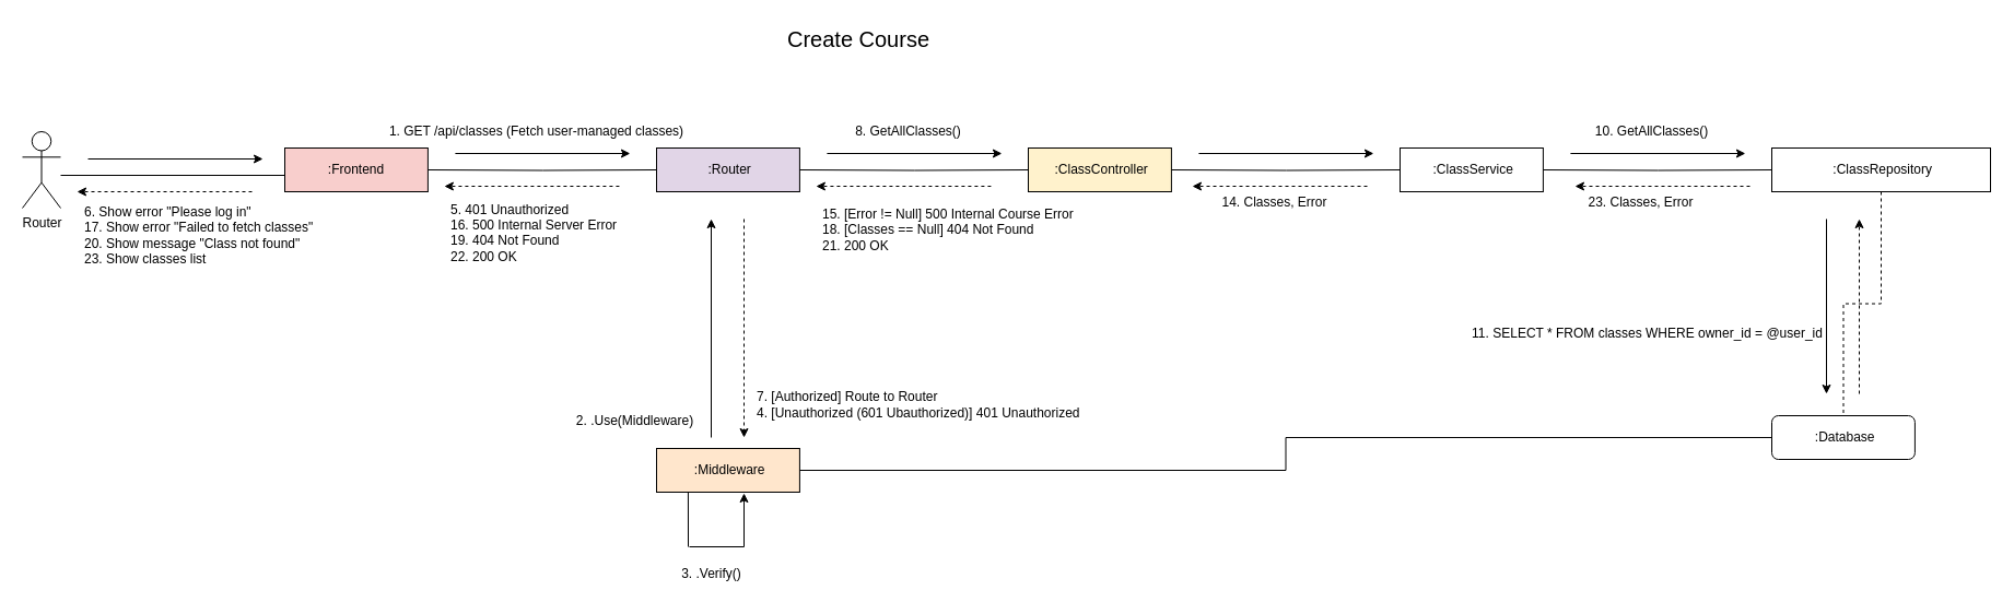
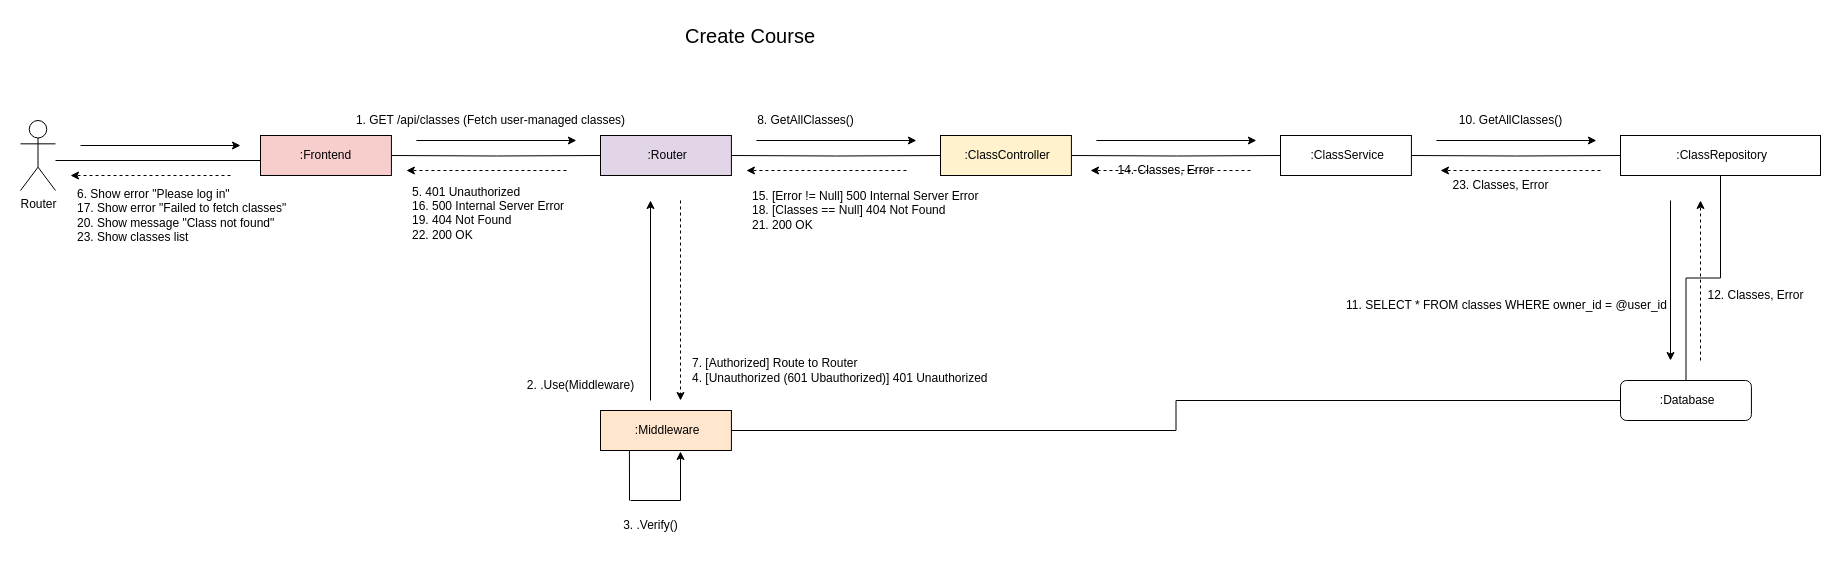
  <mxCell id="0" />
  <mxCell id="1" parent="0" />
  <mxCell id="2" style="edgeStyle=orthogonalEdgeStyle;rounded=0;orthogonalLoop=1;jettySize=auto;html=1;entryX=0;entryY=0.5;entryDx=0;entryDy=0;endArrow=none;startFill=0;" edge="1" parent="1"><mxGeometry relative="1" as="geometry"><mxPoint x="55" y="160" as="sourcePoint" /><mxPoint x="260" y="160" as="targetPoint" /></mxGeometry></mxCell>
  <mxCell id="3" value="Router" style="shape=umlActor;verticalLabelPosition=bottom;verticalAlign=top;html=1;outlineConnect=0;" vertex="1" parent="1"><mxGeometry x="20" y="120" width="35" height="70" as="geometry" /></mxCell>
  <mxCell id="4" value=":Frontend" style="rounded=0;whiteSpace=wrap;html=1;fillColor=#f8cecc;" vertex="1" parent="1"><mxGeometry x="260" y="135" width="130.91" height="40" as="geometry" /></mxCell>
  <mxCell id="5" value="" style="endArrow=classic;html=1;rounded=0;" edge="1" parent="1"><mxGeometry width="50" height="50" relative="1" as="geometry"><mxPoint x="80" y="145" as="sourcePoint" /><mxPoint x="240" y="145" as="targetPoint" /></mxGeometry></mxCell>
  <mxCell id="6" value="" style="endArrow=classic;html=1;rounded=0;dashed=1;" edge="1" parent="1"><mxGeometry width="50" height="50" relative="1" as="geometry"><mxPoint x="230" y="175" as="sourcePoint" /><mxPoint x="70" y="175" as="targetPoint" /></mxGeometry></mxCell>
  <mxCell id="7" value="&amp;nbsp;:Router" style="rounded=0;whiteSpace=wrap;html=1;fillColor=#e1d5e7;" vertex="1" parent="1"><mxGeometry x="600" y="135" width="130.91" height="40" as="geometry" /></mxCell>
  <mxCell id="8" style="edgeStyle=orthogonalEdgeStyle;rounded=0;orthogonalLoop=1;jettySize=auto;html=1;entryX=0;entryY=0.5;entryDx=0;entryDy=0;endArrow=none;startFill=0;" edge="1" parent="1" target="7"><mxGeometry relative="1" as="geometry"><mxPoint x="390.91" y="155" as="sourcePoint" /><mxPoint x="595.91" y="155" as="targetPoint" /></mxGeometry></mxCell>
  <mxCell id="9" value="" style="endArrow=classic;html=1;rounded=0;" edge="1" parent="1"><mxGeometry width="50" height="50" relative="1" as="geometry"><mxPoint x="415.91" y="140" as="sourcePoint" /><mxPoint x="575.91" y="140" as="targetPoint" /></mxGeometry></mxCell>
  <mxCell id="10" value="" style="endArrow=classic;html=1;rounded=0;dashed=1;" edge="1" parent="1"><mxGeometry width="50" height="50" relative="1" as="geometry"><mxPoint x="565.91" y="170" as="sourcePoint" /><mxPoint x="405.91" y="170" as="targetPoint" /></mxGeometry></mxCell>
  <mxCell id="11" value="&amp;nbsp;" style="text;whiteSpace=wrap;html=1;" vertex="1" parent="1"><mxGeometry x="500" y="120" width="40" height="40" as="geometry" /></mxCell>
  <mxCell id="12" value="&amp;nbsp;:ClassController" style="rounded=0;whiteSpace=wrap;html=1;fillColor=#fff2cc;" vertex="1" parent="1"><mxGeometry x="940" y="135" width="130.91" height="40" as="geometry" /></mxCell>
  <mxCell id="13" style="edgeStyle=orthogonalEdgeStyle;rounded=0;orthogonalLoop=1;jettySize=auto;html=1;entryX=0;entryY=0.5;entryDx=0;entryDy=0;endArrow=none;startFill=0;" edge="1" parent="1" target="12"><mxGeometry relative="1" as="geometry"><mxPoint x="730.91" y="155" as="sourcePoint" /><mxPoint x="935.91" y="155" as="targetPoint" /></mxGeometry></mxCell>
  <mxCell id="14" value="" style="endArrow=classic;html=1;rounded=0;" edge="1" parent="1"><mxGeometry width="50" height="50" relative="1" as="geometry"><mxPoint x="755.91" y="140" as="sourcePoint" /><mxPoint x="915.91" y="140" as="targetPoint" /></mxGeometry></mxCell>
  <mxCell id="15" value="" style="endArrow=classic;html=1;rounded=0;dashed=1;" edge="1" parent="1"><mxGeometry width="50" height="50" relative="1" as="geometry"><mxPoint x="905.91" y="170" as="sourcePoint" /><mxPoint x="745.91" y="170" as="targetPoint" /></mxGeometry></mxCell>
  <mxCell id="16" value="&amp;nbsp;:ClassService" style="rounded=0;whiteSpace=wrap;html=1;" vertex="1" parent="1"><mxGeometry x="1280" y="135" width="130.91" height="40" as="geometry" /></mxCell>
  <mxCell id="17" style="edgeStyle=orthogonalEdgeStyle;rounded=0;orthogonalLoop=1;jettySize=auto;html=1;entryX=0;entryY=0.5;entryDx=0;entryDy=0;endArrow=none;startFill=0;" edge="1" parent="1" target="16"><mxGeometry relative="1" as="geometry"><mxPoint x="1070.91" y="155" as="sourcePoint" /><mxPoint x="1275.91" y="155" as="targetPoint" /></mxGeometry></mxCell>
  <mxCell id="18" value="" style="endArrow=classic;html=1;rounded=0;" edge="1" parent="1"><mxGeometry width="50" height="50" relative="1" as="geometry"><mxPoint x="1095.91" y="140" as="sourcePoint" /><mxPoint x="1255.91" y="140" as="targetPoint" /></mxGeometry></mxCell>
  <mxCell id="19" value="" style="endArrow=classic;html=1;rounded=0;dashed=1;" edge="1" parent="1"><mxGeometry width="50" height="50" relative="1" as="geometry"><mxPoint x="1250" y="170" as="sourcePoint" /><mxPoint x="1090" y="170" as="targetPoint" /></mxGeometry></mxCell>
- <mxCell id="20" style="edgeStyle=orthogonalEdgeStyle;rounded=0;orthogonalLoop=1;jettySize=auto;html=1;endArrow=none;startFill=0;dashed=1;" edge="1" parent="1" source="21" target="40"><mxGeometry relative="1" as="geometry" /></mxCell>
+ <mxCell id="20" style="edgeStyle=orthogonalEdgeStyle;rounded=0;orthogonalLoop=1;jettySize=auto;html=1;endArrow=none;startFill=0;" edge="1" parent="1" source="21" target="40"><mxGeometry relative="1" as="geometry" /></mxCell>
  <mxCell id="21" value="&amp;nbsp;:ClassRepository" style="rounded=0;whiteSpace=wrap;html=1;" vertex="1" parent="1"><mxGeometry x="1620" y="135" width="200" height="40" as="geometry" /></mxCell>
  <mxCell id="22" style="edgeStyle=orthogonalEdgeStyle;rounded=0;orthogonalLoop=1;jettySize=auto;html=1;entryX=0;entryY=0.5;entryDx=0;entryDy=0;endArrow=none;startFill=0;" edge="1" parent="1" target="21"><mxGeometry relative="1" as="geometry"><mxPoint x="1410.91" y="155" as="sourcePoint" /><mxPoint x="1615.91" y="155" as="targetPoint" /></mxGeometry></mxCell>
  <mxCell id="23" value="" style="endArrow=classic;html=1;rounded=0;" edge="1" parent="1"><mxGeometry width="50" height="50" relative="1" as="geometry"><mxPoint x="1435.91" y="140" as="sourcePoint" /><mxPoint x="1595.91" y="140" as="targetPoint" /></mxGeometry></mxCell>
  <mxCell id="24" value="" style="endArrow=classic;html=1;rounded=0;dashed=1;" edge="1" parent="1"><mxGeometry width="50" height="50" relative="1" as="geometry"><mxPoint x="1600" y="170" as="sourcePoint" /><mxPoint x="1440" y="170" as="targetPoint" /></mxGeometry></mxCell>
  <mxCell id="25" style="edgeStyle=orthogonalEdgeStyle;rounded=0;orthogonalLoop=1;jettySize=auto;html=1;endArrow=none;startFill=0;" edge="1" parent="1" source="26" target="40"><mxGeometry relative="1" as="geometry" /></mxCell>
  <mxCell id="26" value="&amp;nbsp;:Middleware" style="rounded=0;whiteSpace=wrap;html=1;fillColor=#ffe6cc;" vertex="1" parent="1"><mxGeometry x="600" y="410" width="130.91" height="40" as="geometry" /></mxCell>
  <mxCell id="27" value="" style="endArrow=classic;html=1;rounded=0;" edge="1" parent="1"><mxGeometry width="50" height="50" relative="1" as="geometry"><mxPoint x="650" y="400" as="sourcePoint" /><mxPoint x="650" y="200" as="targetPoint" /></mxGeometry></mxCell>
  <mxCell id="28" value="" style="endArrow=classic;html=1;rounded=0;dashed=1;" edge="1" parent="1"><mxGeometry width="50" height="50" relative="1" as="geometry"><mxPoint x="680" y="200" as="sourcePoint" /><mxPoint x="680" y="400" as="targetPoint" /></mxGeometry></mxCell>
  <mxCell id="29" value="1. GET /api/classes (Fetch user-managed classes)" style="text;html=1;align=center;verticalAlign=middle;resizable=0;points=[];autosize=1;strokeColor=none;fillColor=none;" vertex="1" parent="1"><mxGeometry x="340" y="105" width="300" height="30" as="geometry" /></mxCell>
  <mxCell id="30" value="2. .Use(Middleware)" style="text;html=1;align=center;verticalAlign=middle;resizable=0;points=[];autosize=1;strokeColor=none;fillColor=none;" vertex="1" parent="1"><mxGeometry x="510" y="370" width="140" height="30" as="geometry" /></mxCell>
  <mxCell id="31" value="" style="endArrow=none;html=1;rounded=0;entryX=0.221;entryY=0.995;entryDx=0;entryDy=0;entryPerimeter=0;" edge="1" parent="1" target="26"><mxGeometry width="50" height="50" relative="1" as="geometry"><mxPoint x="629" y="500" as="sourcePoint" /><mxPoint x="630" y="450" as="targetPoint" /></mxGeometry></mxCell>
  <mxCell id="32" value="" style="endArrow=classic;html=1;rounded=0;" edge="1" parent="1"><mxGeometry width="50" height="50" relative="1" as="geometry"><mxPoint x="680" y="500" as="sourcePoint" /><mxPoint x="680" y="451" as="targetPoint" /></mxGeometry></mxCell>
  <mxCell id="33" value="" style="endArrow=none;html=1;rounded=0;" edge="1" parent="1"><mxGeometry width="50" height="50" relative="1" as="geometry"><mxPoint x="630" y="500" as="sourcePoint" /><mxPoint x="680" y="500" as="targetPoint" /></mxGeometry></mxCell>
  <mxCell id="34" value="3. .Verify()" style="text;html=1;align=center;verticalAlign=middle;resizable=0;points=[];autosize=1;strokeColor=none;fillColor=none;" vertex="1" parent="1"><mxGeometry x="610" y="510" width="80" height="30" as="geometry" /></mxCell>
  <mxCell id="35" value="&lt;div align=&quot;left&quot;&gt;5. 401 Unauthorized&lt;/div&gt;&lt;div align=&quot;left&quot;&gt;16. 500 Internal Server Error&lt;/div&gt;&lt;div align=&quot;left&quot;&gt;19. 404 Not Found&lt;/div&gt;&lt;div align=&quot;left&quot;&gt;22. 200 OK&lt;/div&gt;&lt;div align=&quot;left&quot;&gt;&lt;br&gt;&lt;/div&gt;" style="text;html=1;align=left;verticalAlign=middle;resizable=0;points=[];autosize=1;strokeColor=none;fillColor=none;" vertex="1" parent="1"><mxGeometry x="410" y="175" width="190" height="90" as="geometry" /></mxCell>
  <mxCell id="36" value="&lt;div&gt;6. Show error &quot;Please log in&quot;&lt;/div&gt;&lt;div&gt;17. Show error &quot;Failed to fetch classes&quot;&lt;/div&gt;&lt;div&gt;20. Show message &quot;Class not found&quot;&lt;/div&gt;&lt;div&gt;23. Show classes list&lt;/div&gt;" style="text;html=1;align=left;verticalAlign=middle;resizable=0;points=[];autosize=1;strokeColor=none;fillColor=none;" vertex="1" parent="1"><mxGeometry x="75" y="180" width="240" height="70" as="geometry" /></mxCell>
  <mxCell id="37" value="&lt;div align=&quot;left&quot;&gt;7. [Authorized] Route to Router&lt;/div&gt;&lt;div align=&quot;left&quot;&gt;4. [Unauthorized (601 Ubauthorized)] 401 Unauthorized&lt;/div&gt;" style="text;html=1;align=left;verticalAlign=middle;resizable=0;points=[];autosize=1;strokeColor=none;fillColor=none;" vertex="1" parent="1"><mxGeometry x="690" y="350" width="340" height="40" as="geometry" /></mxCell>
- <mxCell id="38" value="8. GetAllClasses()" style="text;html=1;align=center;verticalAlign=middle;resizable=0;points=[];autosize=1;strokeColor=none;fillColor=none;" vertex="1" parent="1"><mxGeometry x="770" y="105" width="120" height="30" as="geometry" /></mxCell>
+ <mxCell id="38" value="8. GetAllClasses()" style="text;html=1;align=center;verticalAlign=middle;resizable=0;points=[];autosize=1;strokeColor=none;fillColor=none;" vertex="1" parent="1"><mxGeometry x="745" y="105" width="120" height="30" as="geometry" /></mxCell>
  <mxCell id="39" value="10. GetAllClasses()" style="text;html=1;align=center;verticalAlign=middle;resizable=0;points=[];autosize=1;strokeColor=none;fillColor=none;" vertex="1" parent="1"><mxGeometry x="1445" y="105" width="130" height="30" as="geometry" /></mxCell>
  <mxCell id="40" value="&amp;nbsp;:Database" style="whiteSpace=wrap;html=1;rounded=1;" vertex="1" parent="1"><mxGeometry x="1620" y="380" width="130.91" height="40" as="geometry" /></mxCell>
  <mxCell id="41" value="" style="endArrow=classic;html=1;rounded=0;" edge="1" parent="1"><mxGeometry width="50" height="50" relative="1" as="geometry"><mxPoint x="1670" y="200" as="sourcePoint" /><mxPoint x="1670" y="360" as="targetPoint" /></mxGeometry></mxCell>
  <mxCell id="42" value="" style="endArrow=classic;html=1;rounded=0;dashed=1;" edge="1" parent="1"><mxGeometry width="50" height="50" relative="1" as="geometry"><mxPoint x="1700" y="360" as="sourcePoint" /><mxPoint x="1700" y="200" as="targetPoint" /></mxGeometry></mxCell>
  <mxCell id="43" value="11. SELECT * FROM classes WHERE owner_id = @user_id" style="text;html=1;align=center;verticalAlign=middle;resizable=0;points=[];autosize=1;strokeColor=none;fillColor=none;" vertex="1" parent="1"><mxGeometry x="1330.91" y="290" width="350" height="30" as="geometry" /></mxCell>
- <mxCell id="45" value="14. Classes, Error" style="text;html=1;align=center;verticalAlign=middle;resizable=0;points=[];autosize=1;strokeColor=none;fillColor=none;" vertex="1" parent="1"><mxGeometry x="1105" y="170" width="120" height="30" as="geometry" /></mxCell>
+ <mxCell id="44" value="12. Classes, Error" style="text;html=1;align=center;verticalAlign=middle;resizable=0;points=[];autosize=1;strokeColor=none;fillColor=none;" vertex="1" parent="1"><mxGeometry x="1695" y="280" width="120" height="30" as="geometry" /></mxCell>
+ <mxCell id="45" value="14. Classes, Error" style="text;html=1;align=center;verticalAlign=middle;resizable=0;points=[];autosize=1;strokeColor=none;fillColor=none;" vertex="1" parent="1"><mxGeometry x="1105" y="155" width="120" height="30" as="geometry" /></mxCell>
  <mxCell id="46" value="23. Classes, Error" style="text;html=1;align=center;verticalAlign=middle;resizable=0;points=[];autosize=1;strokeColor=none;fillColor=none;" vertex="1" parent="1"><mxGeometry x="1440" y="170" width="120" height="30" as="geometry" /></mxCell>
- <mxCell id="47" value="&lt;div align=&quot;left&quot;&gt;15. [Error != Null] 500 Internal Course Error&lt;/div&gt;&lt;div align=&quot;left&quot;&gt;18. [Classes == Null] 404 Not Found&lt;/div&gt;&lt;div align=&quot;left&quot;&gt;21. 200 OK&lt;/div&gt;" style="text;html=1;align=left;verticalAlign=middle;resizable=0;points=[];autosize=1;strokeColor=none;fillColor=none;" vertex="1" parent="1"><mxGeometry x="750" y="180" width="270" height="60" as="geometry" /></mxCell>
- <mxCell id="48" value="&lt;font style=&quot;font-size: 20px;&quot;&gt;Create Course&lt;/font&gt;" style="text;html=1;align=center;verticalAlign=middle;whiteSpace=wrap;rounded=0;" vertex="1" parent="1"><mxGeometry x="560" y="20" width="450" height="30" as="geometry" /></mxCell>
+ <mxCell id="47" value="&lt;div align=&quot;left&quot;&gt;15. [Error != Null] 500 Internal Server Error&lt;/div&gt;&lt;div align=&quot;left&quot;&gt;18. [Classes == Null] 404 Not Found&lt;/div&gt;&lt;div align=&quot;left&quot;&gt;21. 200 OK&lt;/div&gt;" style="text;html=1;align=left;verticalAlign=middle;resizable=0;points=[];autosize=1;strokeColor=none;fillColor=none;" vertex="1" parent="1"><mxGeometry x="750" y="180" width="270" height="60" as="geometry" /></mxCell>
+ <mxCell id="48" value="&lt;font style=&quot;font-size: 20px;&quot;&gt;Create Course&lt;/font&gt;" style="text;html=1;align=center;verticalAlign=middle;whiteSpace=wrap;rounded=0;" vertex="1" parent="1"><mxGeometry x="525" y="20" width="450" height="30" as="geometry" /></mxCell>
